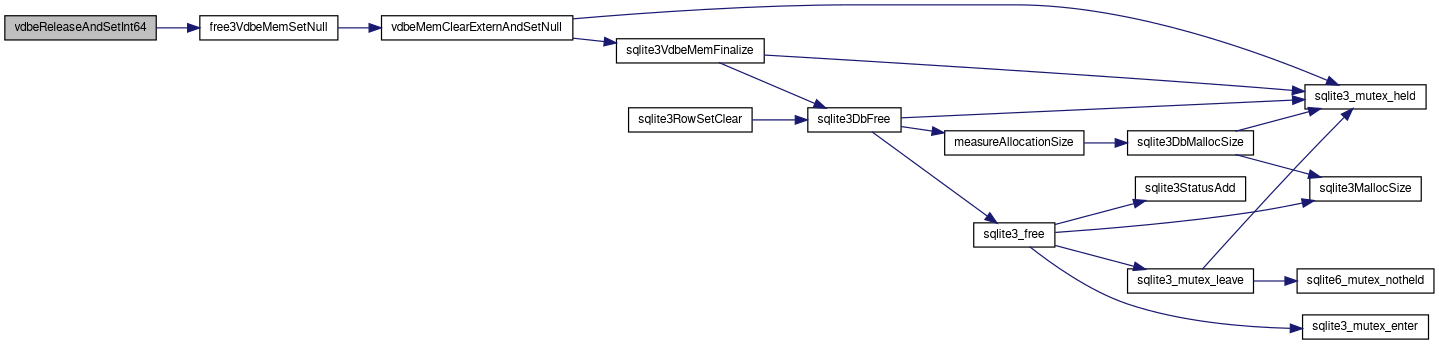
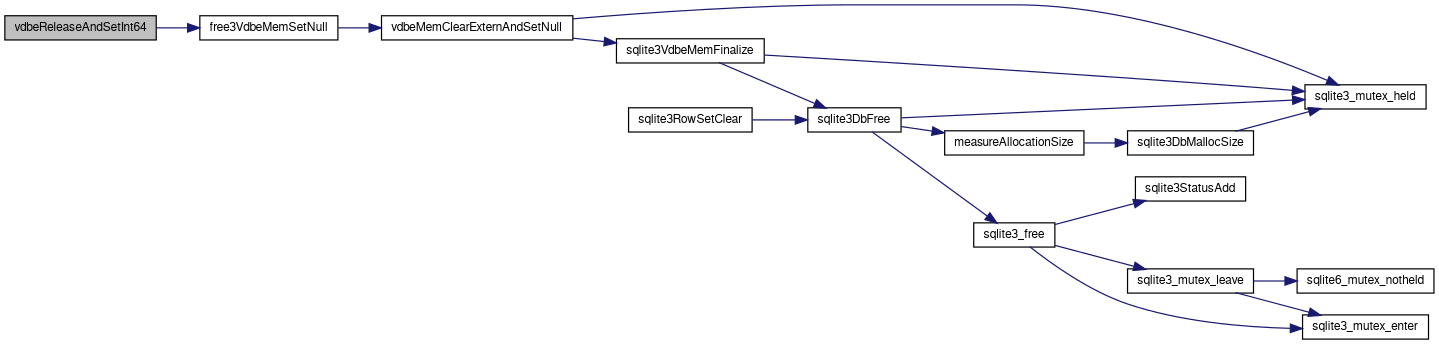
  digraph {
    rankdir=LR
    node [color=black fillcolor=white fontname=FreeSans fontsize=10 shape=record style=filled]
    edge [color=midnightblue fontname=FreeSans fontsize=10 labelfontname=FreeSans labelfontsize=10 style=solid]
    n1 [fillcolor=grey75 fontcolor=black height=0.2 label=vdbeReleaseAndSetInt64 width=0.4]
    n2 [height=0.2 label=free3VdbeMemSetNull width=0.4]
    n3 [height=0.2 label=vdbeMemClearExternAndSetNull width=0.4]
    n4 [height=0.2 label=sqlite3_mutex_held width=0.4]
    n5 [height=0.2 label=sqlite3VdbeMemFinalize width=0.4]
    n6 [height=0.2 label=sqlite3DbFree width=0.4]
    n7 [height=0.2 label=sqlite3RowSetClear width=0.4]
    n8 [height=0.2 label=measureAllocationSize width=0.4]
    n9 [height=0.2 label=sqlite3_free width=0.4]
    n10 [height=0.2 label=sqlite3DbMallocSize width=0.4]
-   n11 [height=0.2 label=sqlite3MallocSize width=0.4]
    n12 [height=0.2 label=sqlite3_mutex_enter width=0.4]
    n13 [height=0.2 label=sqlite3StatusAdd width=0.4]
    n14 [height=0.2 label=sqlite3_mutex_leave width=0.4]
    n15 [height=0.2 label=sqlite6_mutex_notheld width=0.4]
    n1 -> n2
    n2 -> n3
    n3 -> n4
    n3 -> n5
    n5 -> n4
    n5 -> n6
    n6 -> n4
    n6 -> n8
    n6 -> n9
    n7 -> n6
    n8 -> n10
-   n9 -> n11
    n9 -> n12
    n9 -> n13
    n9 -> n14
    n10 -> n4
-   n10 -> n11
-   n14 -> n4
+   n14 -> n12
    n14 -> n15
  }
